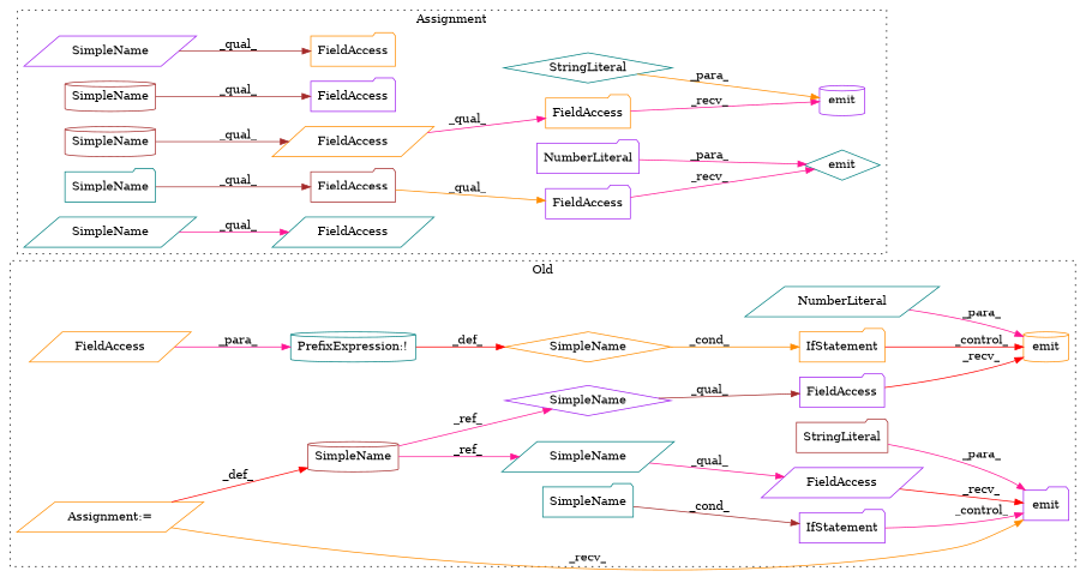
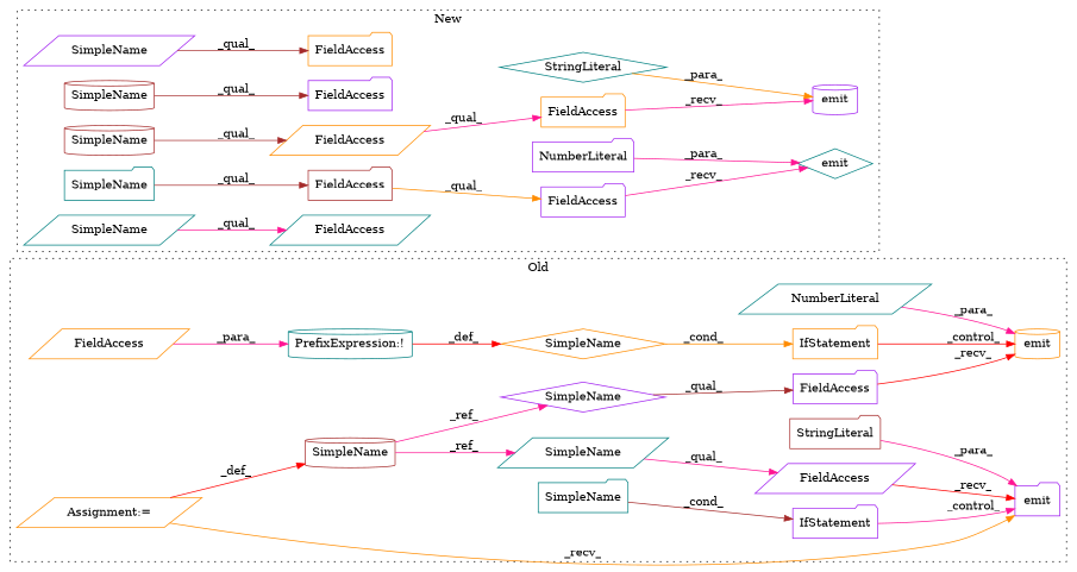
  digraph {
    rankdir=LR
    node [a=42 l=16 s=10544 shape=folder color=purple]
    edge [color=deeppink]
    n1 [a=25 l="4,2" label=IfStatement s="10719,10736" color=darkorange]
    n2 [a=38 l=1 label="PrefixExpression:!" s=10723 shape=cylinder color=teal]
    n3 [label=SimpleName shape=diamond color=darkorange l="" s=""]
    n4 [a=32 l="5,1" label=emit s="10796,10802" shape=cylinder color=darkorange]
    n5 [a=22 l=12 label=FieldAccess s=10724 shape=parallelogram color=darkorange]
    n6 [a=22 l=49 label=FieldAccess s=10746]
    n7 [a=7 l=21 label="Assignment:=" s=10650 shape=parallelogram color=darkorange]
    n8 [a=34 l=1 label=NumberLiteral s=10801 shape=parallelogram color=teal]
    n9 [l=21 label=SimpleName s=10650 shape=cylinder color=brown]
    n10 [a=22 l=35 label=FieldAccess s=11532 shape=parallelogram]
    n11 [a=32 l="5,1" label=emit s="11568,11607"]
    n12 [label=SimpleName color=teal l="" s=""]
    n13 [a=25 l="4,2" label=IfStatement s="11503,11520"]
    n14 [a=45 l=34 label=StringLiteral s=11573 color=brown]
    n15 [l=21 label=SimpleName s=10746 shape=diamond]
    n16 [l=21 label=SimpleName s=11532 shape=parallelogram color=teal]
    n17 [a=32 l="5,1" label=emit s="10589,10595" shape=diamond color=teal]
    n18 [a=22 l=44 label=FieldAccess]
    n19 [a=22 label=FieldAccess color=brown]
    n20 [a=34 l=1 label=NumberLiteral s=10594]
    n21 [a=22 label=FieldAccess s=10602 shape=parallelogram color=darkorange]
    n22 [a=22 label=FieldAccess s=10908]
    n23 [a=22 label=FieldAccess s=11212 color=darkorange]
    n24 [a=22 l=30 label=FieldAccess s=10602 color=darkorange]
    n25 [a=22 label=FieldAccess s=10835 shape=parallelogram color=teal]
    n26 [a=32 l="5,1" label=emit s="10633,10678" shape=cylinder]
    n27 [a=45 l=40 label=StringLiteral s=10638 shape=diamond color=teal]
    n28 [l=4 label=SimpleName s=11212 shape=parallelogram]
    n29 [l=4 label=SimpleName s=10908 shape=cylinder color=brown]
    n30 [l=4 label=SimpleName s=10602 shape=cylinder color=brown]
    n31 [l=4 label=SimpleName color=teal]
    n32 [l=4 label=SimpleName s=10835 shape=parallelogram color=teal]
    subgraph cluster_1 {
      label=Old
      style=dotted
      n1
      n2
      n3
      n4
      n5
      n6
      n7
      n8
      n9
      n10
      n11
      n12
      n13
      n14
      n15
      n16
    }
    subgraph cluster_2 {
-     label=Assignment
+     label=New
      style=dotted
      n17
      n18
      n19
      n20
      n21
      n22
      n23
      n24
      n25
      n26
      n27
      n28
      n29
      n30
      n31
      n32
    }
    n1 -> n4 [label=_control_ color=red]
    n2 -> n3 [label=_def_ color=red]
    n3 -> n1 [label=_cond_ color=darkorange]
    n5 -> n2 [label=_para_]
    n6 -> n4 [label=_recv_ color=red]
    n7 -> n9 [label=_def_ color=red]
    n7 -> n11 [label=_recv_ color=darkorange]
    n8 -> n4 [label=_para_]
    n9 -> n15 [label=_ref_]
    n9 -> n16 [label=_ref_]
    n10 -> n11 [label=_recv_ color=red]
    n12 -> n13 [label=_cond_ color=brown]
    n13 -> n11 [label=_control_]
    n14 -> n11 [label=_para_]
    n15 -> n6 [label=_qual_ color=brown]
    n16 -> n10 [label=_qual_]
    n18 -> n17 [label=_recv_]
    n19 -> n18 [label=_qual_ color=darkorange]
    n20 -> n17 [label=_para_]
    n21 -> n24 [label=_qual_]
    n24 -> n26 [label=_recv_]
    n27 -> n26 [label=_para_ color=darkorange]
    n28 -> n23 [label=_qual_ color=brown]
    n29 -> n22 [label=_qual_ color=brown]
    n30 -> n21 [label=_qual_ color=brown]
    n31 -> n19 [label=_qual_ color=brown]
    n32 -> n25 [label=_qual_]
  }
